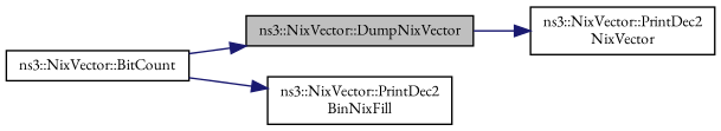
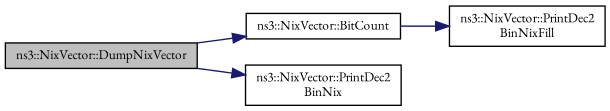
  digraph {
    fontname="EB Garamond"
    rankdir=LR
    node [color=black fillcolor=white fontname="EB Garamond" fontsize=10 shape=record style=filled]
    edge [color=midnightblue fontname="EB Garamond" fontsize=10 labelfontname=Helvetica labelfontsize=10 style=solid]
    n1 [fillcolor=grey75 fontcolor=black height=0.2 label="ns3::NixVector::DumpNixVector" width=0.4]
    n2 [height=0.2 label="ns3::NixVector::BitCount" width=0.4]
-   n3 [height=0.2 label="ns3::NixVector::PrintDec2\lNixVector" width=0.4]
+   n3 [height=0.2 label="ns3::NixVector::PrintDec2\lBinNix" width=0.4]
    n4 [height=0.2 label="ns3::NixVector::PrintDec2\lBinNixFill" width=0.4]
-   n2 -> n1
+   n1 -> n2
    n1 -> n3
    n2 -> n4
  }
